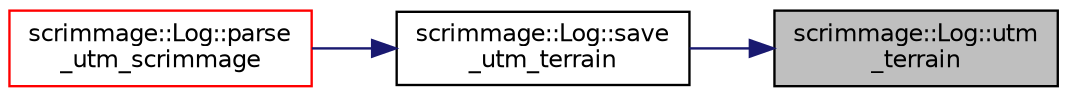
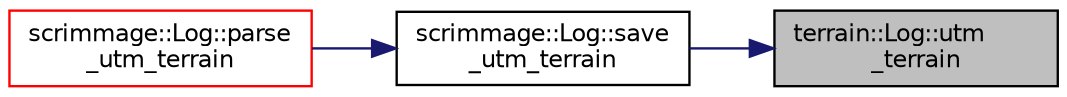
  digraph {
    rankdir=RL
    node [color=black fillcolor=white fontname=Helvetica fontsize=10 shape=record style=filled]
    edge [color=midnightblue dir=back fontname=Helvetica fontsize=10 labelfontname=Helvetica labelfontsize=10 style=solid]
-   n1 [fillcolor=grey75 fontcolor=black height=0.2 label="scrimmage::Log::utm\l_terrain" width=0.4]
+   n1 [fillcolor=grey75 fontcolor=black height=0.2 label="terrain::Log::utm\l_terrain" width=0.4]
    n2 [height=0.2 label="scrimmage::Log::save\l_utm_terrain" width=0.4]
-   n3 [color=red height=0.2 label="scrimmage::Log::parse\l_utm_scrimmage" width=0.4]
+   n3 [color=red height=0.2 label="scrimmage::Log::parse\l_utm_terrain" width=0.4]
    n1 -> n2
    n2 -> n3
  }
